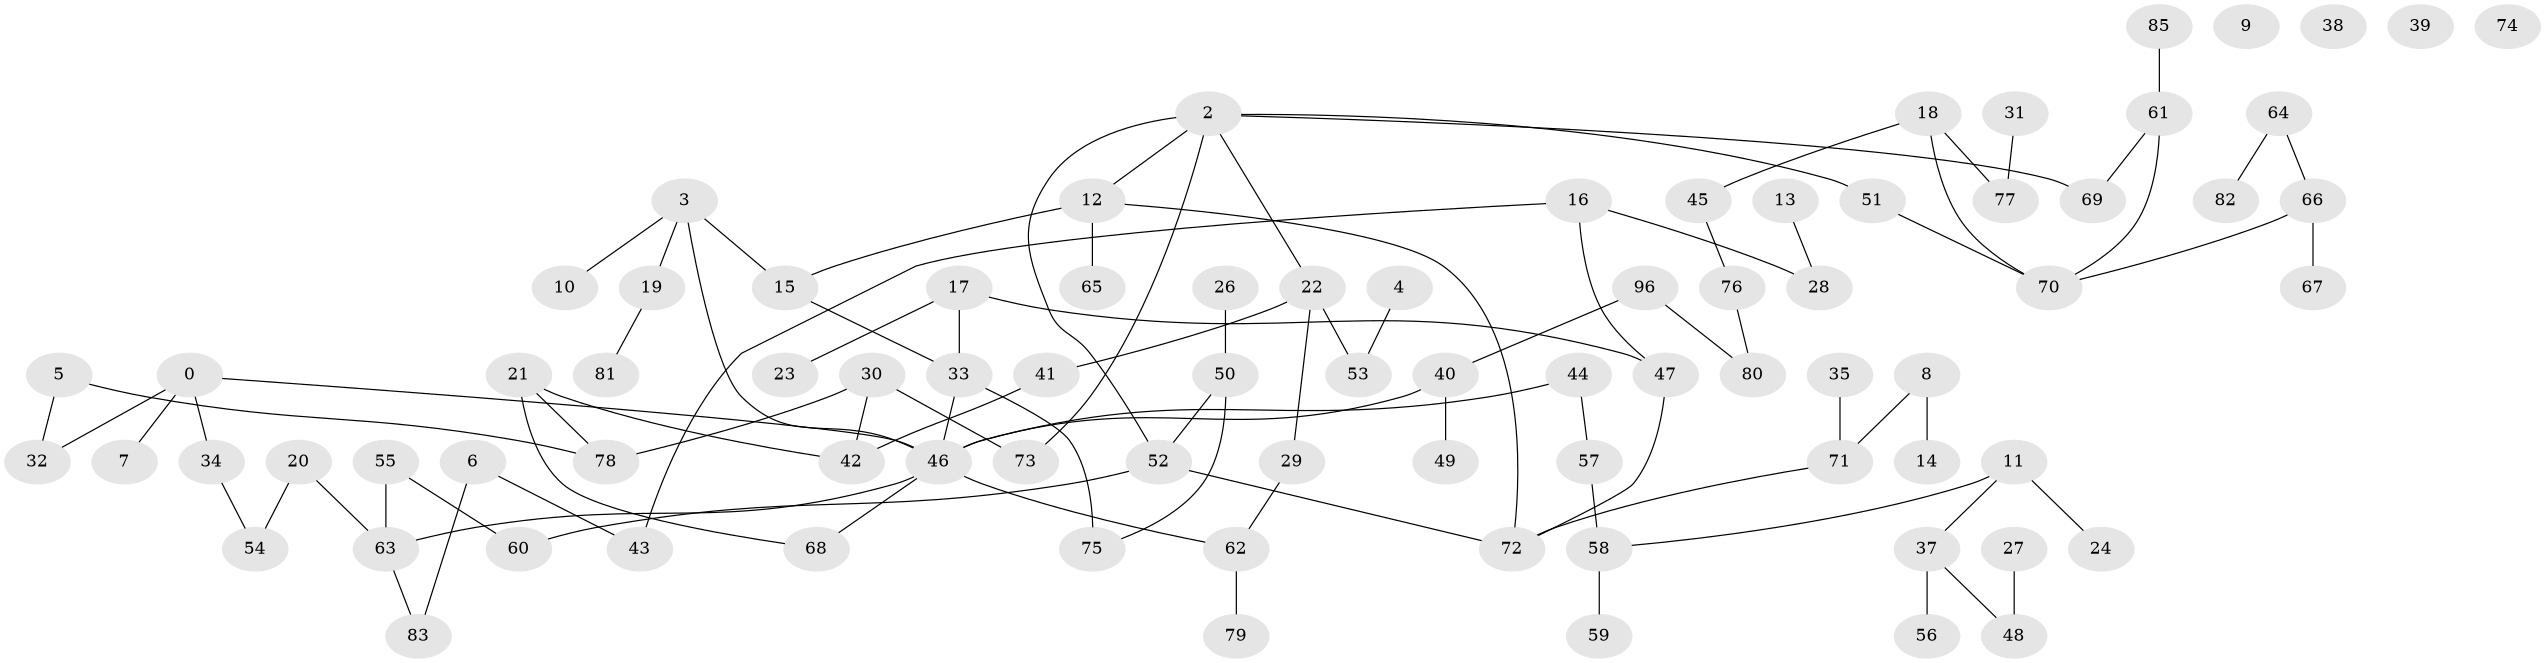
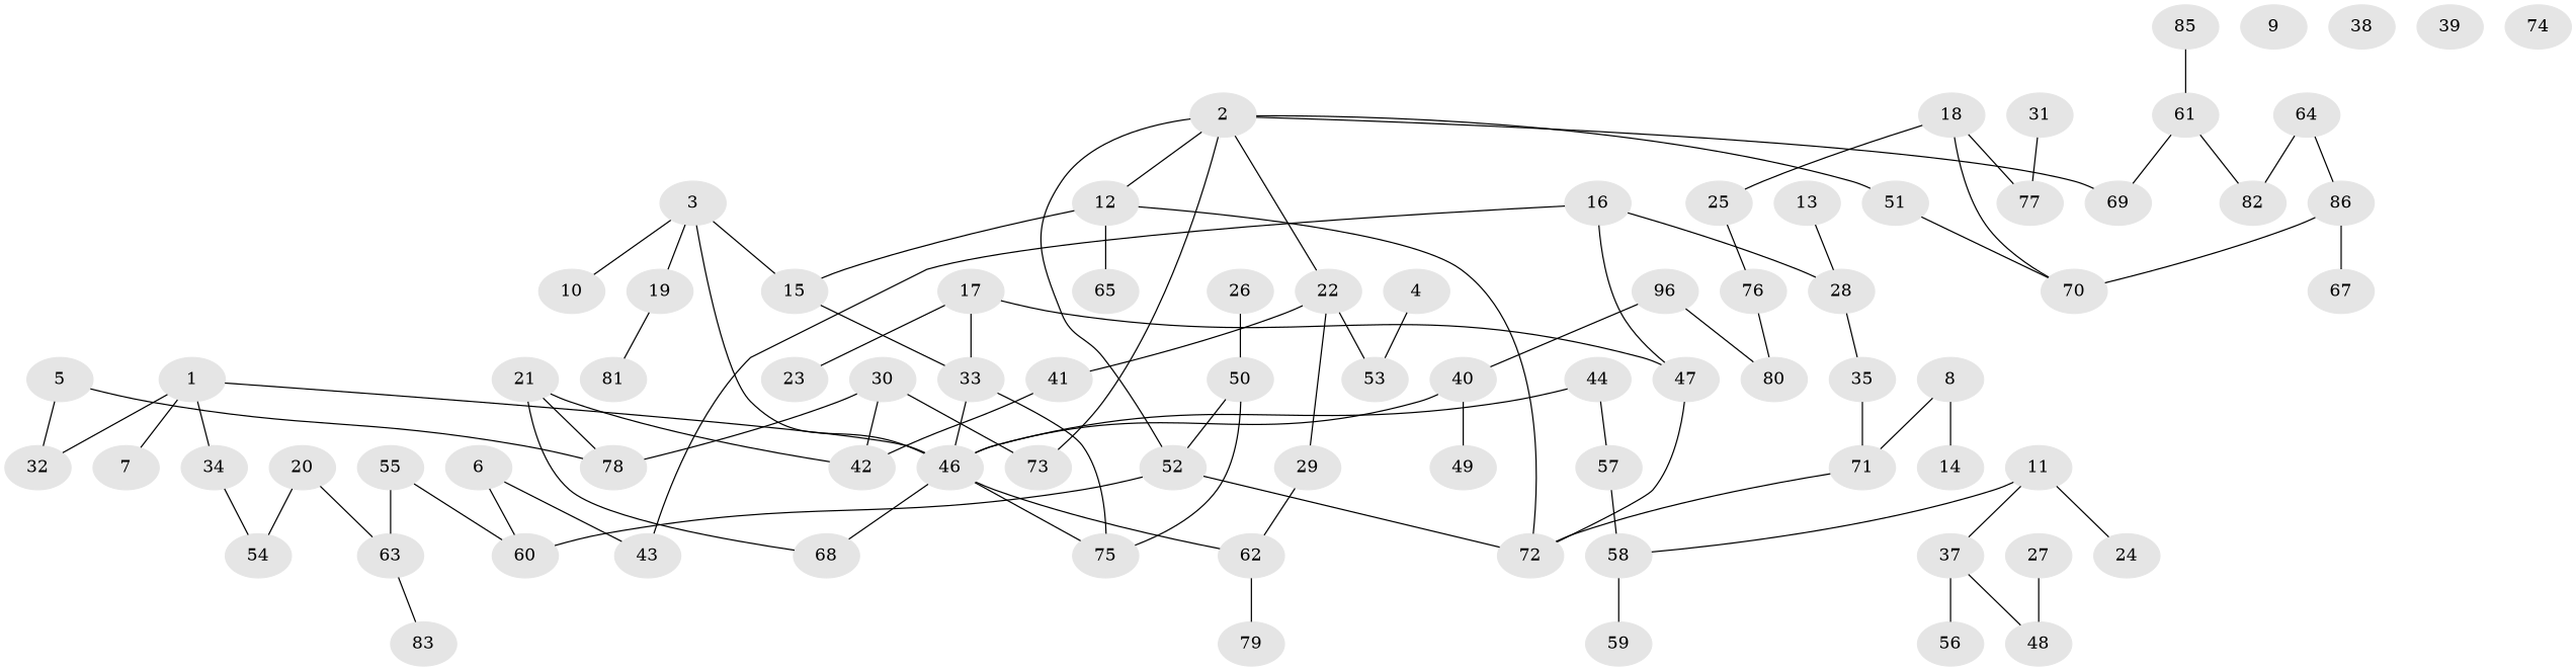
  graph {
    node [color=gray90 style=filled]
-   1 [label=0]
+   1
    7
    32
    34
    46
    54
    63
    68
    62
    2
    12
    22
    51
    52
    69
    73
    15
    65
    72
    53
    29
    41
    70
    60
    3
    10
    19
    33
    81
    4
    5
    78
    6
    43
    83
    8
    14
    71
    9
    11
    24
    37
    58
    48
    56
    59
    13
    28
    35
    75
    16
    47
    17
    23
    21
    42
    18
-   25 [label=45]
+   25
    77
    76
    20
    80
    26
    50
    27
    79
    30
    31
    n69 [label=96]
    40
    49
    38
    39
    44
    57
    n76 [label=85]
    61
    55
    64
-   66
+   66 [label=86]
    82
    67
    74
    1 -- 7
    1 -- 32
    1 -- 34
    1 -- 46
    34 -- 54
-   46 -- 63
+   46 -- 75
    46 -- 68
    46 -- 62
    63 -- 83
    62 -- 79
    2 -- 12
    2 -- 22
    2 -- 51
    2 -- 52
    2 -- 69
    2 -- 73
    12 -- 15
    12 -- 65
    12 -- 72
    22 -- 53
    22 -- 29
    22 -- 41
    51 -- 70
    52 -- 72
    52 -- 60
    15 -- 33
    29 -- 62
    41 -- 42
    3 -- 46
    3 -- 15
    3 -- 10
    3 -- 19
    19 -- 81
    33 -- 46
    33 -- 75
    4 -- 53
    5 -- 32
    5 -- 78
    6 -- 43
-   6 -- 83
+   6 -- 60
    8 -- 14
    8 -- 71
    71 -- 72
    11 -- 24
    11 -- 37
    11 -- 58
    37 -- 48
    37 -- 56
    58 -- 59
    13 -- 28
+   28 -- 35
    35 -- 71
    16 -- 43
    16 -- 28
    16 -- 47
    47 -- 72
    17 -- 33
    17 -- 47
    17 -- 23
    21 -- 68
    21 -- 78
    21 -- 42
    18 -- 70
    18 -- 25
    18 -- 77
    25 -- 76
    76 -- 80
    20 -- 54
    20 -- 63
    26 -- 50
    50 -- 52
    50 -- 75
    27 -- 48
    30 -- 73
    30 -- 78
    30 -- 42
    31 -- 77
    n69 -- 80
    n69 -- 40
    40 -- 46
    40 -- 49
    44 -- 46
    44 -- 57
    57 -- 58
    n76 -- 61
    61 -- 69
-   61 -- 70
+   61 -- 82
    55 -- 63
    55 -- 60
    64 -- 66
    64 -- 82
    66 -- 70
    66 -- 67
  }
